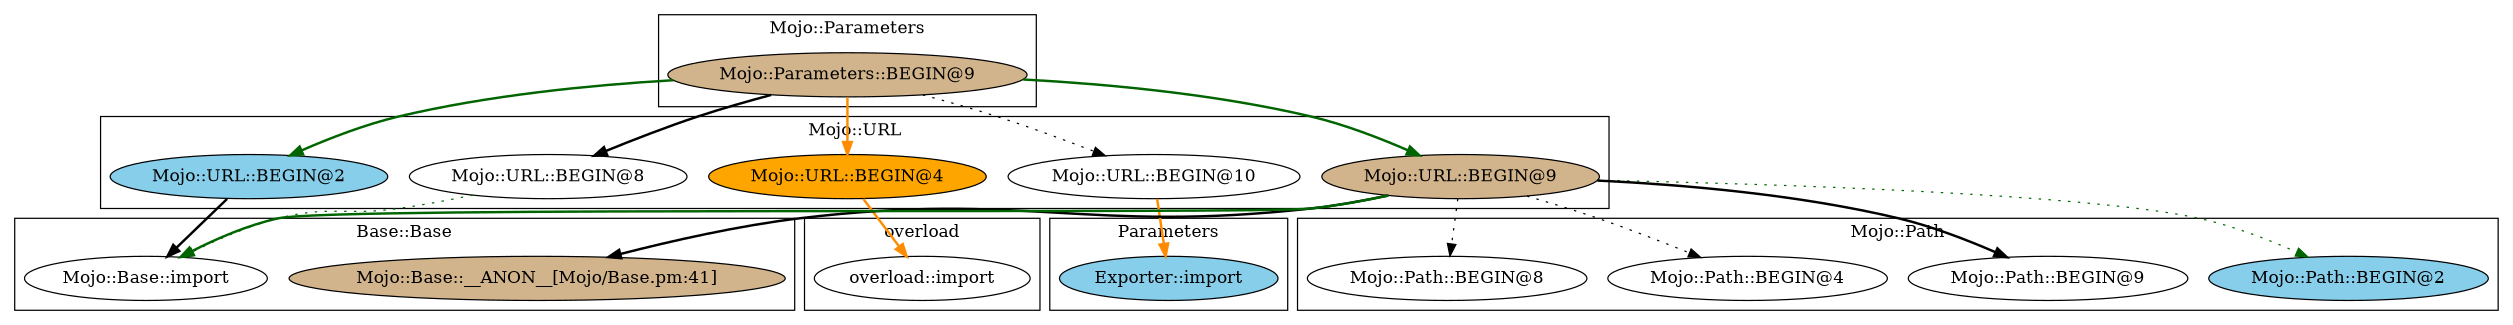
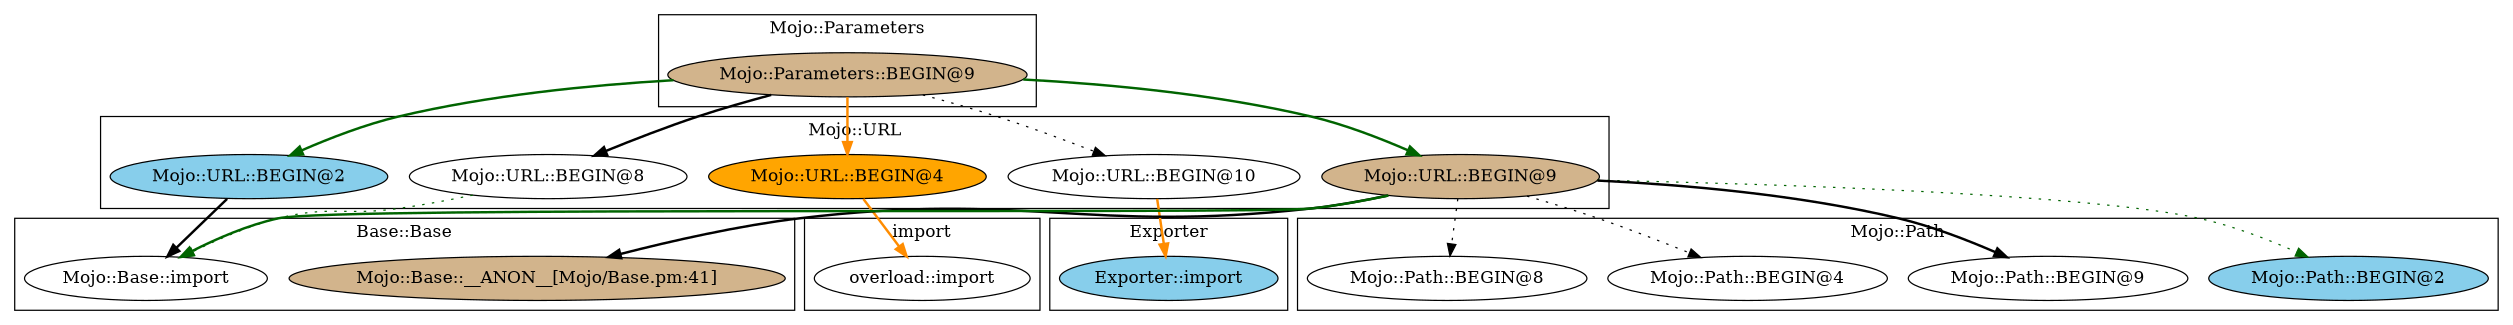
  digraph {
    node [fillcolor=white style=filled]
    edge [color=black style=bold]
    "Mojo::URL::BEGIN@8"
    "Mojo::URL::BEGIN@4" [fillcolor=orange]
    "Mojo::URL::BEGIN@10"
    "Mojo::URL::BEGIN@2" [fillcolor=skyblue]
    "Mojo::URL::BEGIN@9" [fillcolor=tan]
    "Mojo::Path::BEGIN@2" [fillcolor=skyblue]
    "Mojo::Path::BEGIN@9"
    "Mojo::Path::BEGIN@4"
    "Mojo::Path::BEGIN@8"
    "Exporter::import" [fillcolor=skyblue]
    "overload::import"
    "Mojo::Base::__ANON__[Mojo/Base.pm:41]" [fillcolor=tan]
    "Mojo::Base::import"
    "Mojo::Parameters::BEGIN@9" [fillcolor=tan]
    subgraph cluster_1 {
      label="Mojo::URL"
      "Mojo::URL::BEGIN@8"
      "Mojo::URL::BEGIN@4"
      "Mojo::URL::BEGIN@10"
      "Mojo::URL::BEGIN@2"
      "Mojo::URL::BEGIN@9"
    }
    subgraph cluster_2 {
      label="Mojo::Path"
      "Mojo::Path::BEGIN@2"
      "Mojo::Path::BEGIN@9"
      "Mojo::Path::BEGIN@4"
      "Mojo::Path::BEGIN@8"
    }
    subgraph cluster_3 {
-     label=Parameters
+     label=Exporter
      "Exporter::import"
    }
    subgraph cluster_4 {
-     label=overload
+     label=import
      "overload::import"
    }
    subgraph cluster_5 {
      label="Base::Base"
      "Mojo::Base::__ANON__[Mojo/Base.pm:41]"
      "Mojo::Base::import"
    }
    subgraph cluster_6 {
      label="Mojo::Parameters"
      "Mojo::Parameters::BEGIN@9"
    }
    "Mojo::URL::BEGIN@8" -> "Mojo::Base::import" [color=darkgreen style=dotted]
    "Mojo::URL::BEGIN@4" -> "overload::import" [color=darkorange]
    "Mojo::URL::BEGIN@10" -> "Exporter::import" [color=darkorange]
    "Mojo::URL::BEGIN@2" -> "Mojo::Base::import"
    "Mojo::URL::BEGIN@9" -> "Mojo::Path::BEGIN@2" [color=darkgreen style=dotted]
    "Mojo::URL::BEGIN@9" -> "Mojo::Path::BEGIN@9"
    "Mojo::URL::BEGIN@9" -> "Mojo::Path::BEGIN@4" [style=dotted]
    "Mojo::URL::BEGIN@9" -> "Mojo::Path::BEGIN@8" [style=dotted]
    "Mojo::URL::BEGIN@9" -> "Mojo::Base::__ANON__[Mojo/Base.pm:41]"
    "Mojo::URL::BEGIN@9" -> "Mojo::Base::import" [color=darkgreen]
    "Mojo::Parameters::BEGIN@9" -> "Mojo::URL::BEGIN@8"
    "Mojo::Parameters::BEGIN@9" -> "Mojo::URL::BEGIN@4" [color=darkorange]
    "Mojo::Parameters::BEGIN@9" -> "Mojo::URL::BEGIN@10" [style=dotted]
    "Mojo::Parameters::BEGIN@9" -> "Mojo::URL::BEGIN@2" [color=darkgreen]
    "Mojo::Parameters::BEGIN@9" -> "Mojo::URL::BEGIN@9" [color=darkgreen]
  }
